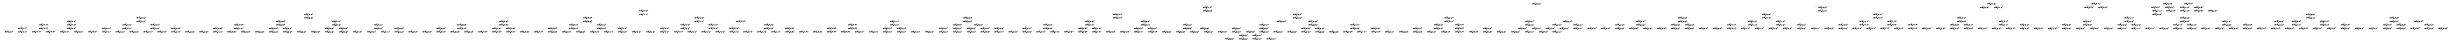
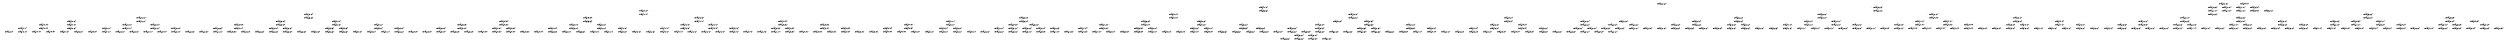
  digraph {
    n1 [label="Node{data=[6620, 6620]}"]
    n2 [label="Node{data=[4987, 4987]}"]
    n3 [label="Node{data=[7653, 7653]}"]
    n4 [label="Node{data=[2891, 2891]}"]
    n5 [label="Node{data=[5865, 5865]}"]
    n6 [label="Node{data=[7328, 7328]}"]
    n7 [label="Node{data=[7841, 7841]}"]
    n8 [label="Node{data=[1524, 1524]}"]
    n9 [label="Node{data=[4172, 4172]}"]
    n10 [label="Node{data=[5142, 5142]}"]
    n11 [label="Node{data=[6482, 6482]}"]
    n12 [label="Node{data=[1508, 1508]}"]
    n13 [label="Node{data=[2333, 2333]}"]
    n14 [label="Node{data=[2939, 2939]}"]
    n15 [label="Node{data=[4435, 4435]}"]
    n16 [label="Node{data=[1500, 1500]}"]
    n17 [label="Node{data=[1516, 1516]}"]
    n18 [label="Node{data=[2325, 2325]}"]
    n19 [label="Node{data=[2341, 2341]}"]
    n20 [label="Node{data=[1496, 1496]}"]
    n21 [label="Node{data=[1504, 1504]}"]
    n22 [label="Node{data=[1512, 1512]}"]
    n23 [label="Node{data=[1520, 1520]}"]
    n24 [label="Node{data=[740, 740]}"]
    n25 [label="Node{data=[1498, 1498]}"]
    n26 [label="Node{data=[1502, 1502]}"]
    n27 [label="Node{data=[734, 734]}"]
    n28 [label="Node{data=[1437, 1437]}"]
    n29 [label="Node{data=[1497, 1497]}"]
    n30 [label="Node{data=[1499, 1499]}"]
    n31 [label="Node{data=[1501, 1501]}"]
    n32 [label="Node{data=[1503, 1503]}"]
    n33 [label="Node{data=[1506, 1506]}"]
    n34 [label="Node{data=[1505, 1505]}"]
    n35 [label="Node{data=[1507, 1507]}"]
    n36 [label="Node{data=[1510, 1510]}"]
    n37 [label="Node{data=[1514, 1514]}"]
    n38 [label="Node{data=[1518, 1518]}"]
    n39 [label="Node{data=[1522, 1522]}"]
    n40 [label="Node{data=[1509, 1509]}"]
    n41 [label="Node{data=[1511, 1511]}"]
    n42 [label="Node{data=[1513, 1513]}"]
    n43 [label="Node{data=[1515, 1515]}"]
    n44 [label="Node{data=[1517, 1517]}"]
    n45 [label="Node{data=[1519, 1519]}"]
    n46 [label="Node{data=[1521, 1521]}"]
    n47 [label="Node{data=[1523, 1523]}"]
    n48 [label="Node{data=[1899, 1899]}"]
    n49 [label="Node{data=[2329, 2329]}"]
    n50 [label="Node{data=[2337, 2337]}"]
    n51 [label="Node{data=[2887, 2887]}"]
    n52 [label="Node{data=[1565, 1565]}"]
    n53 [label="Node{data=[2041, 2041]}"]
    n54 [label="Node{data=[2327, 2327]}"]
    n55 [label="Node{data=[2331, 2331]}"]
    n56 [label="Node{data=[1564, 1564]}"]
    n57 [label="Node{data=[1726, 1726]}"]
    n58 [label="Node{data=[1953, 1953]}"]
    n59 [label="Node{data=[2275, 2275]}"]
    n60 [label="Node{data=[2326, 2326]}"]
    n61 [label="Node{data=[2328, 2328]}"]
    n62 [label="Node{data=[2330, 2330]}"]
    n63 [label="Node{data=[2332, 2332]}"]
    n64 [label="Node{data=[2335, 2335]}"]
    n65 [label="Node{data=[2339, 2339]}"]
    n66 [label="Node{data=[2343, 2343]}"]
    n67 [label="Node{data=[2889, 2889]}"]
    n68 [label="Node{data=[2334, 2334]}"]
    n69 [label="Node{data=[2336, 2336]}"]
    n70 [label="Node{data=[2338, 2338]}"]
    n71 [label="Node{data=[2340, 2340]}"]
    n72 [label="Node{data=[2342, 2342]}"]
    n73 [label="Node{data=[2871, 2871]}"]
    n74 [label="Node{data=[2888, 2888]}"]
    n75 [label="Node{data=[2890, 2890]}"]
    n76 [label="Node{data=[2899, 2899]}"]
    n77 [label="Node{data=[3555, 3555]}"]
    n78 [label="Node{data=[4427, 4427]}"]
    n79 [label="Node{data=[4979, 4979]}"]
    n80 [label="Node{data=[2895, 2895]}"]
    n81 [label="Node{data=[2903, 2903]}"]
    n82 [label="Node{data=[3115, 3115]}"]
    n83 [label="Node{data=[3837, 3837]}"]
    n84 [label="Node{data=[2893, 2893]}"]
    n85 [label="Node{data=[2897, 2897]}"]
    n86 [label="Node{data=[2901, 2901]}"]
    n87 [label="Node{data=[2905, 2905]}"]
    n88 [label="Node{data=[2892, 2892]}"]
    n89 [label="Node{data=[2894, 2894]}"]
    n90 [label="Node{data=[2896, 2896]}"]
    n91 [label="Node{data=[2898, 2898]}"]
    n92 [label="Node{data=[2900, 2900]}"]
    n93 [label="Node{data=[2902, 2902]}"]
    n94 [label="Node{data=[2904, 2904]}"]
    n95 [label="Node{data=[2923, 2923]}"]
    n96 [label="Node{data=[2972, 2972]}"]
    n97 [label="Node{data=[3275, 3275]}"]
    n98 [label="Node{data=[3766, 3766]}"]
    n99 [label="Node{data=[4008, 4008]}"]
    n100 [label="Node{data=[2941, 2941]}"]
    n101 [label="Node{data=[3033, 3033]}"]
    n102 [label="Node{data=[3272, 3272]}"]
    n103 [label="Node{data=[3532, 3532]}"]
    n104 [label="Node{data=[3748, 3748]}"]
    n105 [label="Node{data=[3778, 3778]}"]
    n106 [label="Node{data=[3842, 3842]}"]
    n107 [label="Node{data=[4156, 4156]}"]
    n108 [label="Node{data=[4423, 4423]}"]
    n109 [label="Node{data=[4431, 4431]}"]
    n110 [label="Node{data=[4936, 4936]}"]
+   n111 [label="Node{data=[4983, 4983]}"]
    n112 [label="Node{data=[4421, 4421]}"]
    n113 [label="Node{data=[4425, 4425]}"]
    n114 [label="Node{data=[4429, 4429]}"]
    n115 [label="Node{data=[4433, 4433]}"]
    n116 [label="Node{data=[4388, 4388]}"]
    n117 [label="Node{data=[4422, 4422]}"]
    n118 [label="Node{data=[4424, 4424]}"]
    n119 [label="Node{data=[4426, 4426]}"]
    n120 [label="Node{data=[4428, 4428]}"]
    n121 [label="Node{data=[4430, 4430]}"]
    n122 [label="Node{data=[4432, 4432]}"]
    n123 [label="Node{data=[4434, 4434]}"]
    n124 [label="Node{data=[4530, 4530]}"]
    n125 [label="Node{data=[4966, 4966]}"]
    n126 [label="Node{data=[4981, 4981]}"]
    n127 [label="Node{data=[4985, 4985]}"]
    n128 [label="Node{data=[4436, 4436]}"]
    n129 [label="Node{data=[4671, 4671]}"]
    n130 [label="Node{data=[4958, 4958]}"]
    n131 [label="Node{data=[4978, 4978]}"]
    n132 [label="Node{data=[4980, 4980]}"]
    n133 [label="Node{data=[4982, 4982]}"]
    n134 [label="Node{data=[4984, 4984]}"]
    n135 [label="Node{data=[4986, 4986]}"]
    n136 [label="Node{data=[5125, 5125]}"]
    n137 [label="Node{data=[5704, 5704]}"]
    n138 [label="Node{data=[5881, 5881]}"]
    n139 [label="Node{data=[6604, 6604]}"]
    n140 [label="Node{data=[5117, 5117]}"]
    n141 [label="Node{data=[5133, 5133]}"]
    n142 [label="Node{data=[5663, 5663]}"]
    n143 [label="Node{data=[5857, 5857]}"]
    n144 [label="Node{data=[4991, 4991]}"]
    n145 [label="Node{data=[5121, 5121]}"]
    n146 [label="Node{data=[5129, 5129]}"]
    n147 [label="Node{data=[5138, 5138]}"]
    n148 [label="Node{data=[4989, 4989]}"]
    n149 [label="Node{data=[4993, 4993]}"]
    n150 [label="Node{data=[5119, 5119]}"]
    n151 [label="Node{data=[5123, 5123]}"]
    n152 [label="Node{data=[4988, 4988]}"]
    n153 [label="Node{data=[4990, 4990]}"]
    n154 [label="Node{data=[4992, 4992]}"]
    n155 [label="Node{data=[5100, 5100]}"]
    n156 [label="Node{data=[5118, 5118]}"]
    n157 [label="Node{data=[5120, 5120]}"]
    n158 [label="Node{data=[5122, 5122]}"]
    n159 [label="Node{data=[5124, 5124]}"]
    n160 [label="Node{data=[5127, 5127]}"]
    n161 [label="Node{data=[5131, 5131]}"]
    n162 [label="Node{data=[5136, 5136]}"]
    n163 [label="Node{data=[5140, 5140]}"]
    n164 [label="Node{data=[5135, 5135]}"]
    n165 [label="Node{data=[5126, 5126]}"]
    n166 [label="Node{data=[5128, 5128]}"]
    n167 [label="Node{data=[5132, 5132]}"]
    n168 [label="Node{data=[5137, 5137]}"]
    n169 [label="Node{data=[5139, 5139]}"]
    n170 [label="Node{data=[5141, 5141]}"]
    n171 [label="Node{data=[5146, 5146]}"]
    n172 [label="Node{data=[5700, 5700]}"]
    n173 [label="Node{data=[5708, 5708]}"]
    n174 [label="Node{data=[5861, 5861]}"]
    n175 [label="Node{data=[5144, 5144]}"]
    n176 [label="Node{data=[5406, 5406]}"]
    n177 [label="Node{data=[5698, 5698]}"]
    n178 [label="Node{data=[5702, 5702]}"]
    n179 [label="Node{data=[5143, 5143]}"]
    n180 [label="Node{data=[5145, 5145]}"]
    n181 [label="Node{data=[5147, 5147]}"]
    n182 [label="Node{data=[5427, 5427]}"]
    n183 [label="Node{data=[5697, 5697]}"]
    n184 [label="Node{data=[5699, 5699]}"]
    n185 [label="Node{data=[5701, 5701]}"]
    n186 [label="Node{data=[5703, 5703]}"]
    n187 [label="Node{data=[5706, 5706]}"]
    n188 [label="Node{data=[5710, 5710]}"]
    n189 [label="Node{data=[5859, 5859]}"]
    n190 [label="Node{data=[5863, 5863]}"]
    n191 [label="Node{data=[5705, 5705]}"]
    n192 [label="Node{data=[5707, 5707]}"]
    n193 [label="Node{data=[5709, 5709]}"]
    n194 [label="Node{data=[5856, 5856]}"]
    n195 [label="Node{data=[5858, 5858]}"]
    n196 [label="Node{data=[5860, 5860]}"]
    n197 [label="Node{data=[5864, 5864]}"]
    n198 [label="Node{data=[5873, 5873]}"]
    n199 [label="Node{data=[5889, 5889]}"]
    n200 [label="Node{data=[6490, 6490]}"]
    n201 [label="Node{data=[6612, 6612]}"]
    n202 [label="Node{data=[5877, 5877]}"]
    n203 [label="Node{data=[5885, 5885]}"]
    n204 [label="Node{data=[6478, 6478]}"]
    n205 [label="Node{data=[5869, 5869]}"]
    n206 [label="Node{data=[5867, 5867]}"]
    n207 [label="Node{data=[5871, 5871]}"]
    n208 [label="Node{data=[5875, 5875]}"]
    n209 [label="Node{data=[5879, 5879]}"]
    n210 [label="Node{data=[5866, 5866]}"]
    n211 [label="Node{data=[5868, 5868]}"]
    n212 [label="Node{data=[5870, 5870]}"]
    n213 [label="Node{data=[5872, 5872]}"]
    n214 [label="Node{data=[5874, 5874]}"]
    n215 [label="Node{data=[5876, 5876]}"]
    n216 [label="Node{data=[5878, 5878]}"]
    n217 [label="Node{data=[5880, 5880]}"]
    n218 [label="Node{data=[5883, 5883]}"]
    n219 [label="Node{data=[5887, 5887]}"]
    n220 [label="Node{data=[5936, 5936]}"]
    n221 [label="Node{data=[6480, 6480]}"]
    n222 [label="Node{data=[5882, 5882]}"]
    n223 [label="Node{data=[5884, 5884]}"]
    n224 [label="Node{data=[5886, 5886]}"]
    n225 [label="Node{data=[5888, 5888]}"]
    n226 [label="Node{data=[5890, 5890]}"]
    n227 [label="Node{data=[6477, 6477]}"]
    n228 [label="Node{data=[6479, 6479]}"]
    n229 [label="Node{data=[6481, 6481]}"]
    n230 [label="Node{data=[6486, 6486]}"]
    n231 [label="Node{data=[6494, 6494]}"]
    n232 [label="Node{data=[6608, 6608]}"]
    n233 [label="Node{data=[6614, 6614]}"]
    n234 [label="Node{data=[6484, 6484]}"]
    n235 [label="Node{data=[6488, 6488]}"]
    n236 [label="Node{data=[6492, 6492]}"]
    n237 [label="Node{data=[6602, 6602]}"]
    n238 [label="Node{data=[6483, 6483]}"]
    n239 [label="Node{data=[6485, 6485]}"]
    n240 [label="Node{data=[6487, 6487]}"]
    n241 [label="Node{data=[6489, 6489]}"]
    n242 [label="Node{data=[6491, 6491]}"]
    n243 [label="Node{data=[6493, 6493]}"]
    n244 [label="Node{data=[6543, 6543]}"]
    n245 [label="Node{data=[6603, 6603]}"]
    n246 [label="Node{data=[6606, 6606]}"]
    n247 [label="Node{data=[6610, 6610]}"]
    n248 [label="Node{data=[6616, 6616]}"]
    n249 [label="Node{data=[6618, 6618]}"]
    n250 [label="Node{data=[6605, 6605]}"]
    n251 [label="Node{data=[6607, 6607]}"]
    n252 [label="Node{data=[6609, 6609]}"]
    n253 [label="Node{data=[6611, 6611]}"]
    n254 [label="Node{data=[6613, 6613]}"]
    n255 [label="Node{data=[6615, 6615]}"]
    n256 [label="Node{data=[6617, 6617]}"]
    n257 [label="Node{data=[6619, 6619]}"]
    n258 [label="Node{data=[6662, 6662]}"]
    n259 [label="Node{data=[7501, 7501]}"]
    n260 [label="Node{data=[7825, 7825]}"]
    n261 [label="Node{data=[8336, 8336]}"]
    n262 [label="Node{data=[6628, 6628]}"]
    n263 [label="Node{data=[7320, 7320]}"]
    n264 [label="Node{data=[7493, 7493]}"]
    n265 [label="Node{data=[7527, 7527]}"]
    n266 [label="Node{data=[6624, 6624]}"]
    n267 [label="Node{data=[6632, 6632]}"]
    n268 [label="Node{data=[7316, 7316]}"]
    n269 [label="Node{data=[7324, 7324]}"]
    n270 [label="Node{data=[6622, 6622]}"]
    n271 [label="Node{data=[6626, 6626]}"]
    n272 [label="Node{data=[6630, 6630]}"]
    n273 [label="Node{data=[6660, 6660]}"]
    n274 [label="Node{data=[6621, 6621]}"]
    n275 [label="Node{data=[6623, 6623]}"]
    n276 [label="Node{data=[6625, 6625]}"]
    n277 [label="Node{data=[6627, 6627]}"]
    n278 [label="Node{data=[6629, 6629]}"]
    n279 [label="Node{data=[6631, 6631]}"]
    n280 [label="Node{data=[6633, 6633]}"]
    n281 [label="Node{data=[6661, 6661]}"]
    n282 [label="Node{data=[7314, 7314]}"]
    n283 [label="Node{data=[7318, 7318]}"]
    n284 [label="Node{data=[7322, 7322]}"]
    n285 [label="Node{data=[7326, 7326]}"]
    n286 [label="Node{data=[6663, 6663]}"]
    n287 [label="Node{data=[7315, 7315]}"]
    n288 [label="Node{data=[7317, 7317]}"]
    n289 [label="Node{data=[7319, 7319]}"]
    n290 [label="Node{data=[7321, 7321]}"]
    n291 [label="Node{data=[7323, 7323]}"]
    n292 [label="Node{data=[7325, 7325]}"]
    n293 [label="Node{data=[7327, 7327]}"]
    n294 [label="Node{data=[7461, 7461]}"]
    n295 [label="Node{data=[7497, 7497]}"]
    n296 [label="Node{data=[7505, 7505]}"]
    n297 [label="Node{data=[7649, 7649]}"]
    n298 [label="Node{data=[7330, 7330]}"]
    n299 [label="Node{data=[7491, 7491]}"]
    n300 [label="Node{data=[7495, 7495]}"]
    n301 [label="Node{data=[7499, 7499]}"]
    n302 [label="Node{data=[7329, 7329]}"]
    n303 [label="Node{data=[7331, 7331]}"]
    n304 [label="Node{data=[7490, 7490]}"]
    n305 [label="Node{data=[7492, 7492]}"]
    n306 [label="Node{data=[7494, 7494]}"]
    n307 [label="Node{data=[7496, 7496]}"]
    n308 [label="Node{data=[7498, 7498]}"]
    n309 [label="Node{data=[7500, 7500]}"]
    n310 [label="Node{data=[7503, 7503]}"]
    n311 [label="Node{data=[7507, 7507]}"]
    n312 [label="Node{data=[7647, 7647]}"]
    n313 [label="Node{data=[7651, 7651]}"]
    n314 [label="Node{data=[7502, 7502]}"]
    n315 [label="Node{data=[7504, 7504]}"]
    n316 [label="Node{data=[7506, 7506]}"]
    n317 [label="Node{data=[7512, 7512]}"]
    n318 [label="Node{data=[7581, 7581]}"]
    n319 [label="Node{data=[7648, 7648]}"]
    n320 [label="Node{data=[7650, 7650]}"]
    n321 [label="Node{data=[7652, 7652]}"]
    n322 [label="Node{data=[7661, 7661]}"]
    n323 [label="Node{data=[7833, 7833]}"]
    n324 [label="Node{data=[8243, 8243]}"]
    n325 [label="Node{data=[8695, 8695]}"]
    n326 [label="Node{data=[7657, 7657]}"]
    n327 [label="Node{data=[7665, 7665]}"]
    n328 [label="Node{data=[7829, 7829]}"]
    n329 [label="Node{data=[7837, 7837]}"]
    n330 [label="Node{data=[7655, 7655]}"]
    n331 [label="Node{data=[7659, 7659]}"]
    n332 [label="Node{data=[7663, 7663]}"]
    n333 [label="Node{data=[7823, 7823]}"]
    n334 [label="Node{data=[7654, 7654]}"]
    n335 [label="Node{data=[7656, 7656]}"]
    n336 [label="Node{data=[7658, 7658]}"]
    n337 [label="Node{data=[7660, 7660]}"]
    n338 [label="Node{data=[7662, 7662]}"]
    n339 [label="Node{data=[7664, 7664]}"]
    n340 [label="Node{data=[7714, 7714]}"]
    n341 [label="Node{data=[7824, 7824]}"]
    n342 [label="Node{data=[7827, 7827]}"]
    n343 [label="Node{data=[7831, 7831]}"]
    n344 [label="Node{data=[7835, 7835]}"]
    n345 [label="Node{data=[7839, 7839]}"]
    n346 [label="Node{data=[7826, 7826]}"]
    n347 [label="Node{data=[7828, 7828]}"]
    n348 [label="Node{data=[7830, 7830]}"]
    n349 [label="Node{data=[7832, 7832]}"]
    n350 [label="Node{data=[7834, 7834]}"]
    n351 [label="Node{data=[7836, 7836]}"]
    n352 [label="Node{data=[7838, 7838]}"]
    n353 [label="Node{data=[7840, 7840]}"]
    n354 [label="Node{data=[8239, 8239]}"]
    n355 [label="Node{data=[8247, 8247]}"]
    n356 [label="Node{data=[8691, 8691]}"]
    n357 [label="Node{data=[8699, 8699]}"]
    n358 [label="Node{data=[8237, 8237]}"]
    n359 [label="Node{data=[8241, 8241]}"]
    n360 [label="Node{data=[8245, 8245]}"]
    n361 [label="Node{data=[8249, 8249]}"]
    n362 [label="Node{data=[7842, 7842]}"]
    n363 [label="Node{data=[8240, 8240]}"]
    n364 [label="Node{data=[8242, 8242]}"]
    n365 [label="Node{data=[8238, 8238]}"]
    n366 [label="Node{data=[8244, 8244]}"]
    n367 [label="Node{data=[8246, 8246]}"]
    n368 [label="Node{data=[8248, 8248]}"]
    n369 [label="Node{data=[8250, 8250]}"]
    n370 [label="Node{data=[8457, 8457]}"]
    n371 [label="Node{data=[8693, 8693]}"]
    n372 [label="Node{data=[8697, 8697]}"]
    n373 [label="Node{data=[8421, 8421]}"]
    n374 [label="Node{data=[8662, 8662]}"]
    n375 [label="Node{data=[8692, 8692]}"]
    n376 [label="Node{data=[8694, 8694]}"]
    n377 [label="Node{data=[8696, 8696]}"]
    n378 [label="Node{data=[8698, 8698]}"]
    n379 [label="Node{data=[9149, 9149]}"]
    n380 [label="Node{data=[8701, 8701]}"]
    n381 [label="Node{data=[9324, 9324]}"]
    n382 [label="Node{data=[8700, 8700]}"]
    n383 [label="Node{data=[8702, 8702]}"]
    n384 [label="Node{data=[9304, 9304]}"]
    n385 [label="Node{data=[9661, 9661]}"]
    n1 -> n2
    n1 -> n3
    n2 -> n4
    n2 -> n5
    n3 -> n6
    n3 -> n7
    n4 -> n8
    n4 -> n9
    n5 -> n10
    n5 -> n11
    n6 -> n258
    n6 -> n259
    n7 -> n260
    n7 -> n261
    n8 -> n12
    n8 -> n13
    n9 -> n14
    n9 -> n15
    n10 -> n136
    n10 -> n137
    n11 -> n138
    n11 -> n139
    n12 -> n16
    n12 -> n17
    n13 -> n18
    n13 -> n19
    n14 -> n76
    n14 -> n77
    n15 -> n78
    n15 -> n79
    n16 -> n20
    n16 -> n21
    n17 -> n22
    n17 -> n23
    n18 -> n48
    n18 -> n49
    n19 -> n50
    n19 -> n51
    n20 -> n24
    n20 -> n25
    n21 -> n26
    n22 -> n36
    n22 -> n37
    n23 -> n38
    n23 -> n39
    n24 -> n27
    n24 -> n28
    n25 -> n29
    n25 -> n30
    n26 -> n31
    n26 -> n32
    n33 -> n34
    n33 -> n35
    n36 -> n40
    n36 -> n41
    n37 -> n42
    n37 -> n43
    n38 -> n44
    n38 -> n45
    n39 -> n46
    n39 -> n47
    n48 -> n52
    n48 -> n53
    n49 -> n54
    n49 -> n55
    n50 -> n64
    n50 -> n65
    n51 -> n66
    n51 -> n67
    n52 -> n56
    n52 -> n57
    n53 -> n58
    n53 -> n59
    n54 -> n60
    n54 -> n61
    n55 -> n62
    n55 -> n63
    n64 -> n68
    n64 -> n69
    n65 -> n70
    n65 -> n71
    n66 -> n72
    n66 -> n73
    n67 -> n74
    n67 -> n75
    n76 -> n80
    n76 -> n81
    n77 -> n82
    n77 -> n83
    n78 -> n108
    n78 -> n109
    n79 -> n110
+   n79 -> n111
    n80 -> n84
    n80 -> n85
    n81 -> n86
    n81 -> n87
    n82 -> n96
    n82 -> n97
    n83 -> n98
    n83 -> n99
    n84 -> n88
    n84 -> n89
    n85 -> n90
    n85 -> n91
    n86 -> n92
    n86 -> n93
    n87 -> n94
    n87 -> n95
    n96 -> n100
    n96 -> n101
    n97 -> n102
    n97 -> n103
    n98 -> n104
    n98 -> n105
    n99 -> n106
    n99 -> n107
    n108 -> n112
    n108 -> n113
    n109 -> n114
    n109 -> n115
    n110 -> n124
    n110 -> n125
+   n111 -> n126
+   n111 -> n127
    n112 -> n116
    n112 -> n117
    n113 -> n118
    n113 -> n119
    n114 -> n120
    n114 -> n121
    n115 -> n122
    n115 -> n123
    n124 -> n128
    n124 -> n129
    n125 -> n130
    n125 -> n131
    n126 -> n132
    n126 -> n133
    n127 -> n134
    n127 -> n135
    n136 -> n140
    n136 -> n141
    n137 -> n142
    n137 -> n143
    n138 -> n198
    n138 -> n199
    n139 -> n200
    n139 -> n201
    n140 -> n144
    n140 -> n145
    n141 -> n146
    n141 -> n147
    n142 -> n171
    n142 -> n172
    n143 -> n173
    n143 -> n174
    n144 -> n148
    n144 -> n149
    n145 -> n150
    n145 -> n151
    n146 -> n160
    n146 -> n161
    n147 -> n162
    n147 -> n163
    n147 -> n164
    n148 -> n152
    n148 -> n153
    n149 -> n154
    n149 -> n155
    n150 -> n156
    n150 -> n157
    n151 -> n158
    n151 -> n159
    n160 -> n165
    n160 -> n166
    n161 -> n167
    n162 -> n168
    n163 -> n169
    n163 -> n170
    n171 -> n175
    n171 -> n176
    n172 -> n177
    n172 -> n178
    n173 -> n187
    n173 -> n188
    n174 -> n189
    n174 -> n190
    n175 -> n179
    n175 -> n180
    n176 -> n181
    n176 -> n182
    n177 -> n183
    n177 -> n184
    n178 -> n185
    n178 -> n186
    n187 -> n191
    n187 -> n192
    n188 -> n193
    n188 -> n194
    n189 -> n195
    n189 -> n196
    n190 -> n197
    n198 -> n202
    n199 -> n203
    n199 -> n204
    n200 -> n230
    n200 -> n231
    n201 -> n232
    n201 -> n233
    n202 -> n208
    n202 -> n209
    n203 -> n218
    n203 -> n219
    n204 -> n220
    n204 -> n221
    n205 -> n206
    n205 -> n207
    n206 -> n210
    n206 -> n211
    n207 -> n212
    n207 -> n213
    n208 -> n214
    n208 -> n215
    n209 -> n205
    n209 -> n216
    n209 -> n217
    n218 -> n222
    n218 -> n223
    n219 -> n224
    n219 -> n225
    n220 -> n226
    n220 -> n227
    n221 -> n228
    n221 -> n229
    n230 -> n234
    n230 -> n235
    n231 -> n236
    n231 -> n237
    n232 -> n246
    n232 -> n247
    n233 -> n254
    n233 -> n255
    n234 -> n238
    n234 -> n239
    n235 -> n240
    n235 -> n241
    n236 -> n242
    n236 -> n243
    n237 -> n244
    n237 -> n245
    n246 -> n250
    n246 -> n251
    n247 -> n252
    n247 -> n253
    n248 -> n233
    n248 -> n249
    n249 -> n256
    n249 -> n257
    n258 -> n262
    n258 -> n263
    n259 -> n264
    n259 -> n265
    n260 -> n322
    n260 -> n323
    n261 -> n324
    n261 -> n325
    n262 -> n266
    n262 -> n267
    n263 -> n268
    n263 -> n269
    n264 -> n294
    n264 -> n295
    n265 -> n296
    n265 -> n297
    n266 -> n270
    n266 -> n271
    n267 -> n272
    n267 -> n273
    n268 -> n282
    n268 -> n283
    n269 -> n284
    n269 -> n285
    n270 -> n274
    n270 -> n275
    n271 -> n276
    n271 -> n277
    n272 -> n278
    n272 -> n279
    n273 -> n280
    n273 -> n281
    n282 -> n286
    n282 -> n287
    n283 -> n288
    n283 -> n289
    n284 -> n290
    n284 -> n291
    n285 -> n292
    n285 -> n293
    n294 -> n298
    n294 -> n299
    n295 -> n300
    n295 -> n301
    n296 -> n310
    n296 -> n311
    n297 -> n312
    n297 -> n313
    n298 -> n302
    n298 -> n303
    n299 -> n304
    n299 -> n305
    n300 -> n306
    n300 -> n307
    n301 -> n308
    n301 -> n309
    n310 -> n314
    n310 -> n315
    n311 -> n316
    n311 -> n317
    n312 -> n318
    n312 -> n319
    n313 -> n320
    n313 -> n321
    n322 -> n326
    n322 -> n327
    n323 -> n328
    n323 -> n329
    n324 -> n354
    n324 -> n355
    n325 -> n356
    n325 -> n357
    n326 -> n330
    n326 -> n331
    n327 -> n332
    n327 -> n333
    n328 -> n342
    n328 -> n343
    n329 -> n344
    n329 -> n345
    n330 -> n334
    n330 -> n335
    n331 -> n336
    n331 -> n337
    n332 -> n338
    n332 -> n339
    n333 -> n340
    n333 -> n341
    n342 -> n346
    n342 -> n347
    n343 -> n348
    n343 -> n349
    n344 -> n350
    n344 -> n351
    n345 -> n352
    n345 -> n353
    n354 -> n358
    n354 -> n359
    n355 -> n360
    n355 -> n361
    n356 -> n370
    n356 -> n371
    n357 -> n372
    n358 -> n362
    n359 -> n363
    n359 -> n364
    n360 -> n366
    n360 -> n367
    n361 -> n368
    n361 -> n369
    n365 -> n358
    n370 -> n373
    n370 -> n374
    n371 -> n375
    n371 -> n376
    n372 -> n377
    n372 -> n378
    n379 -> n380
    n379 -> n381
    n380 -> n382
    n380 -> n383
    n381 -> n384
    n381 -> n385
  }
